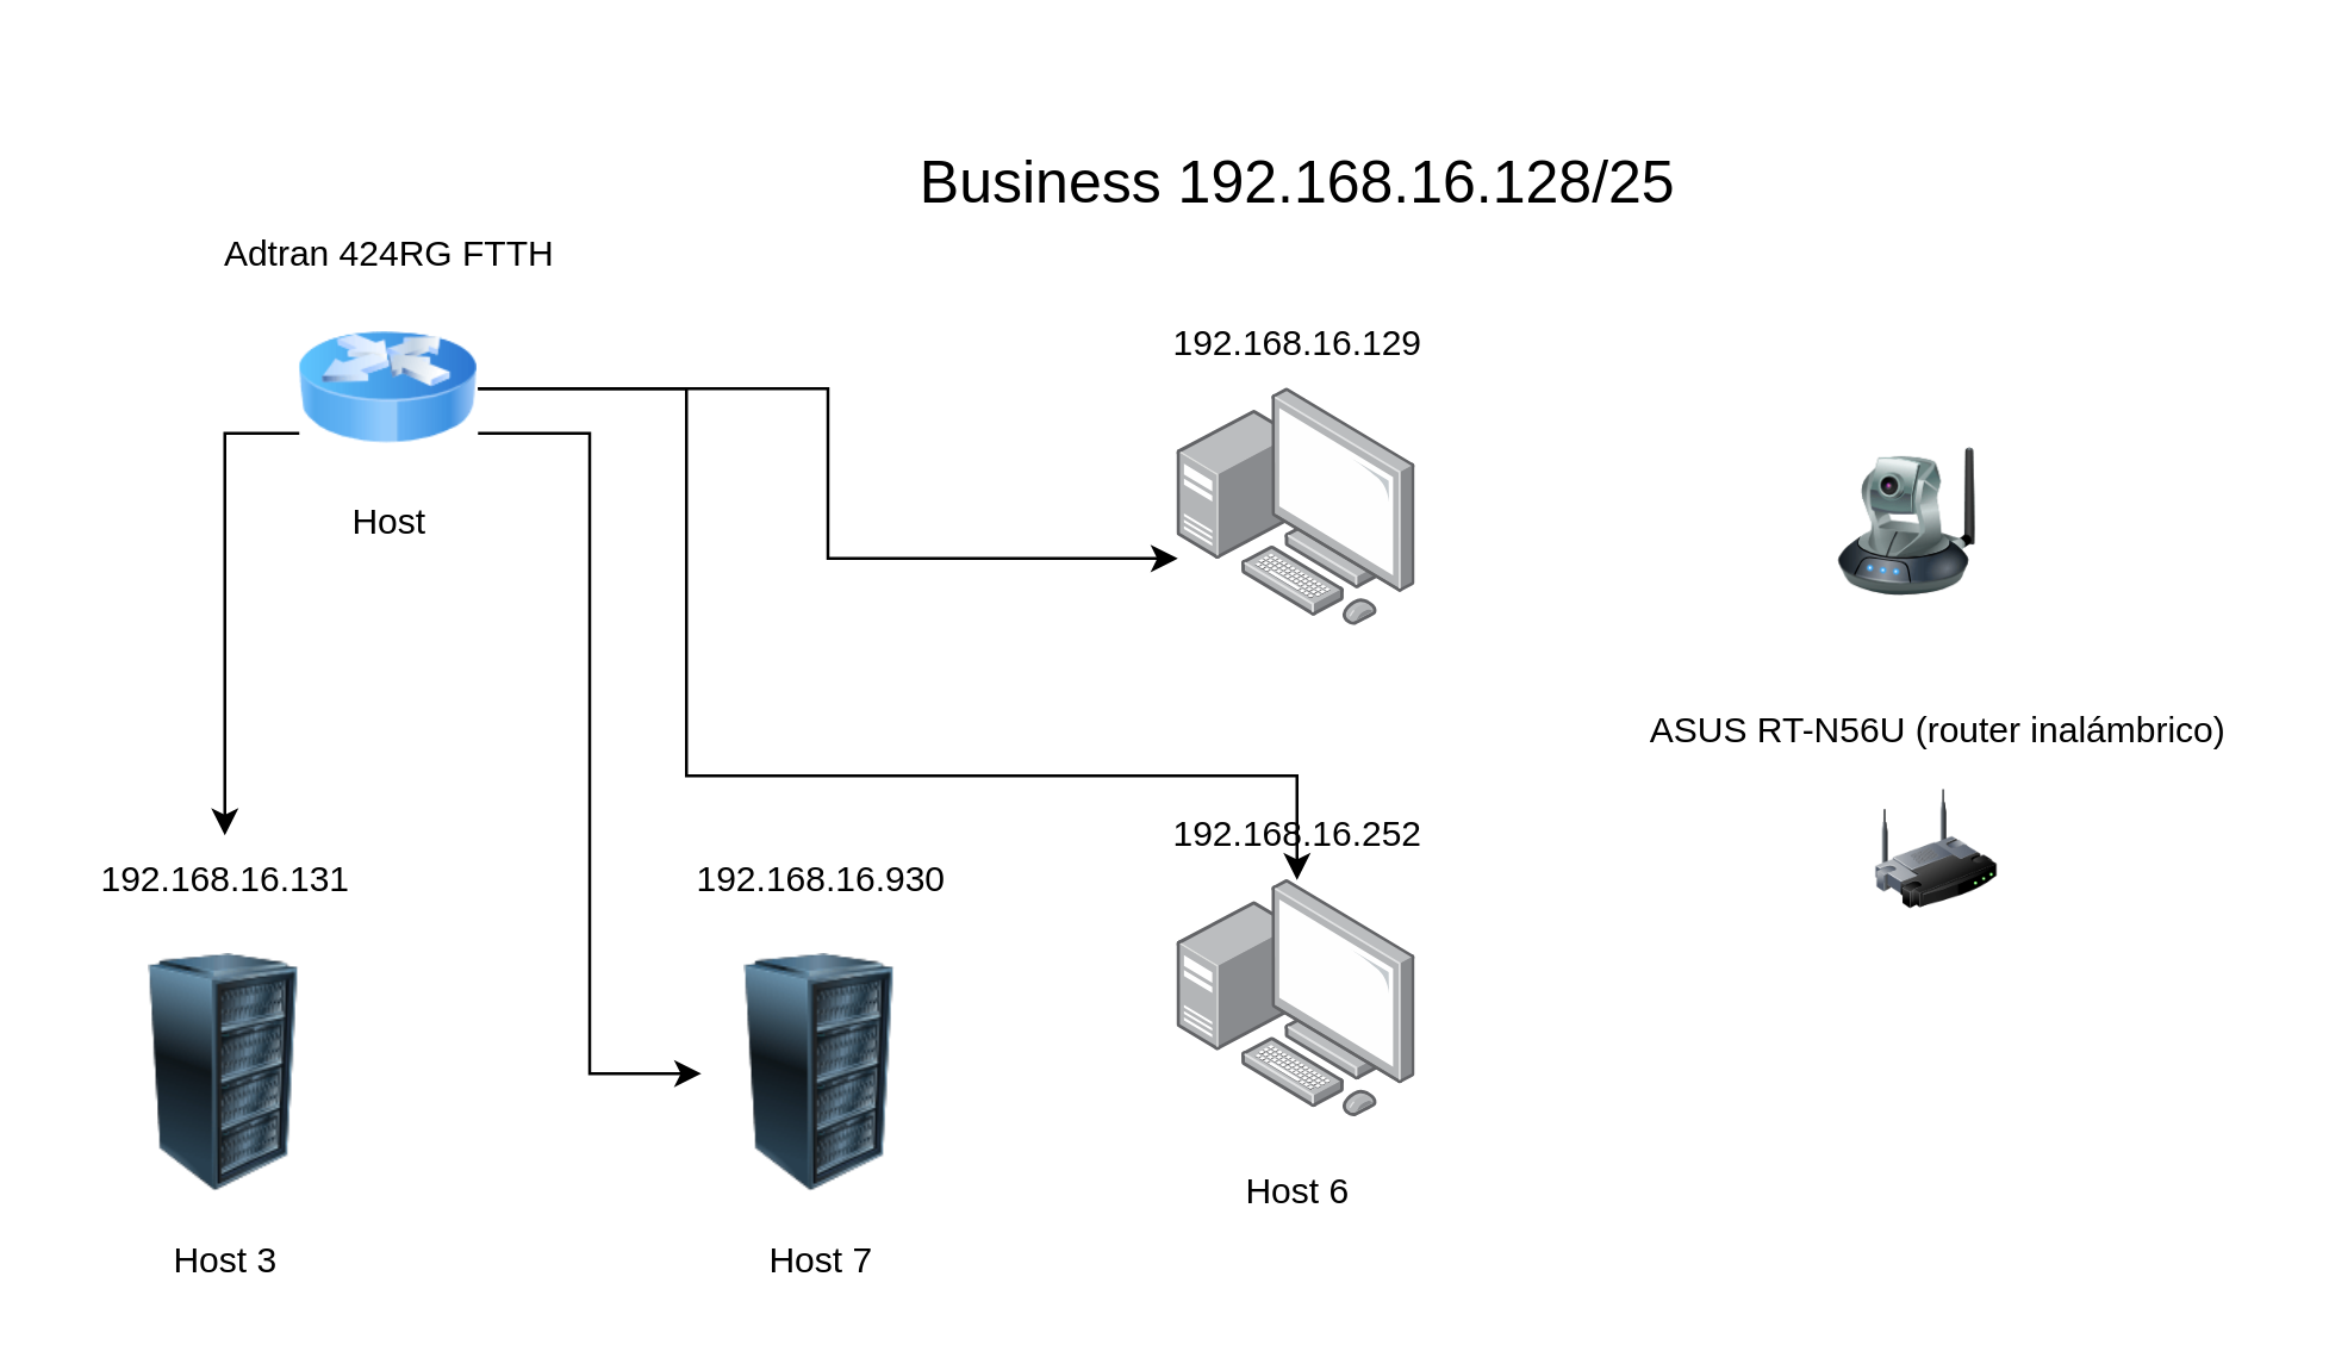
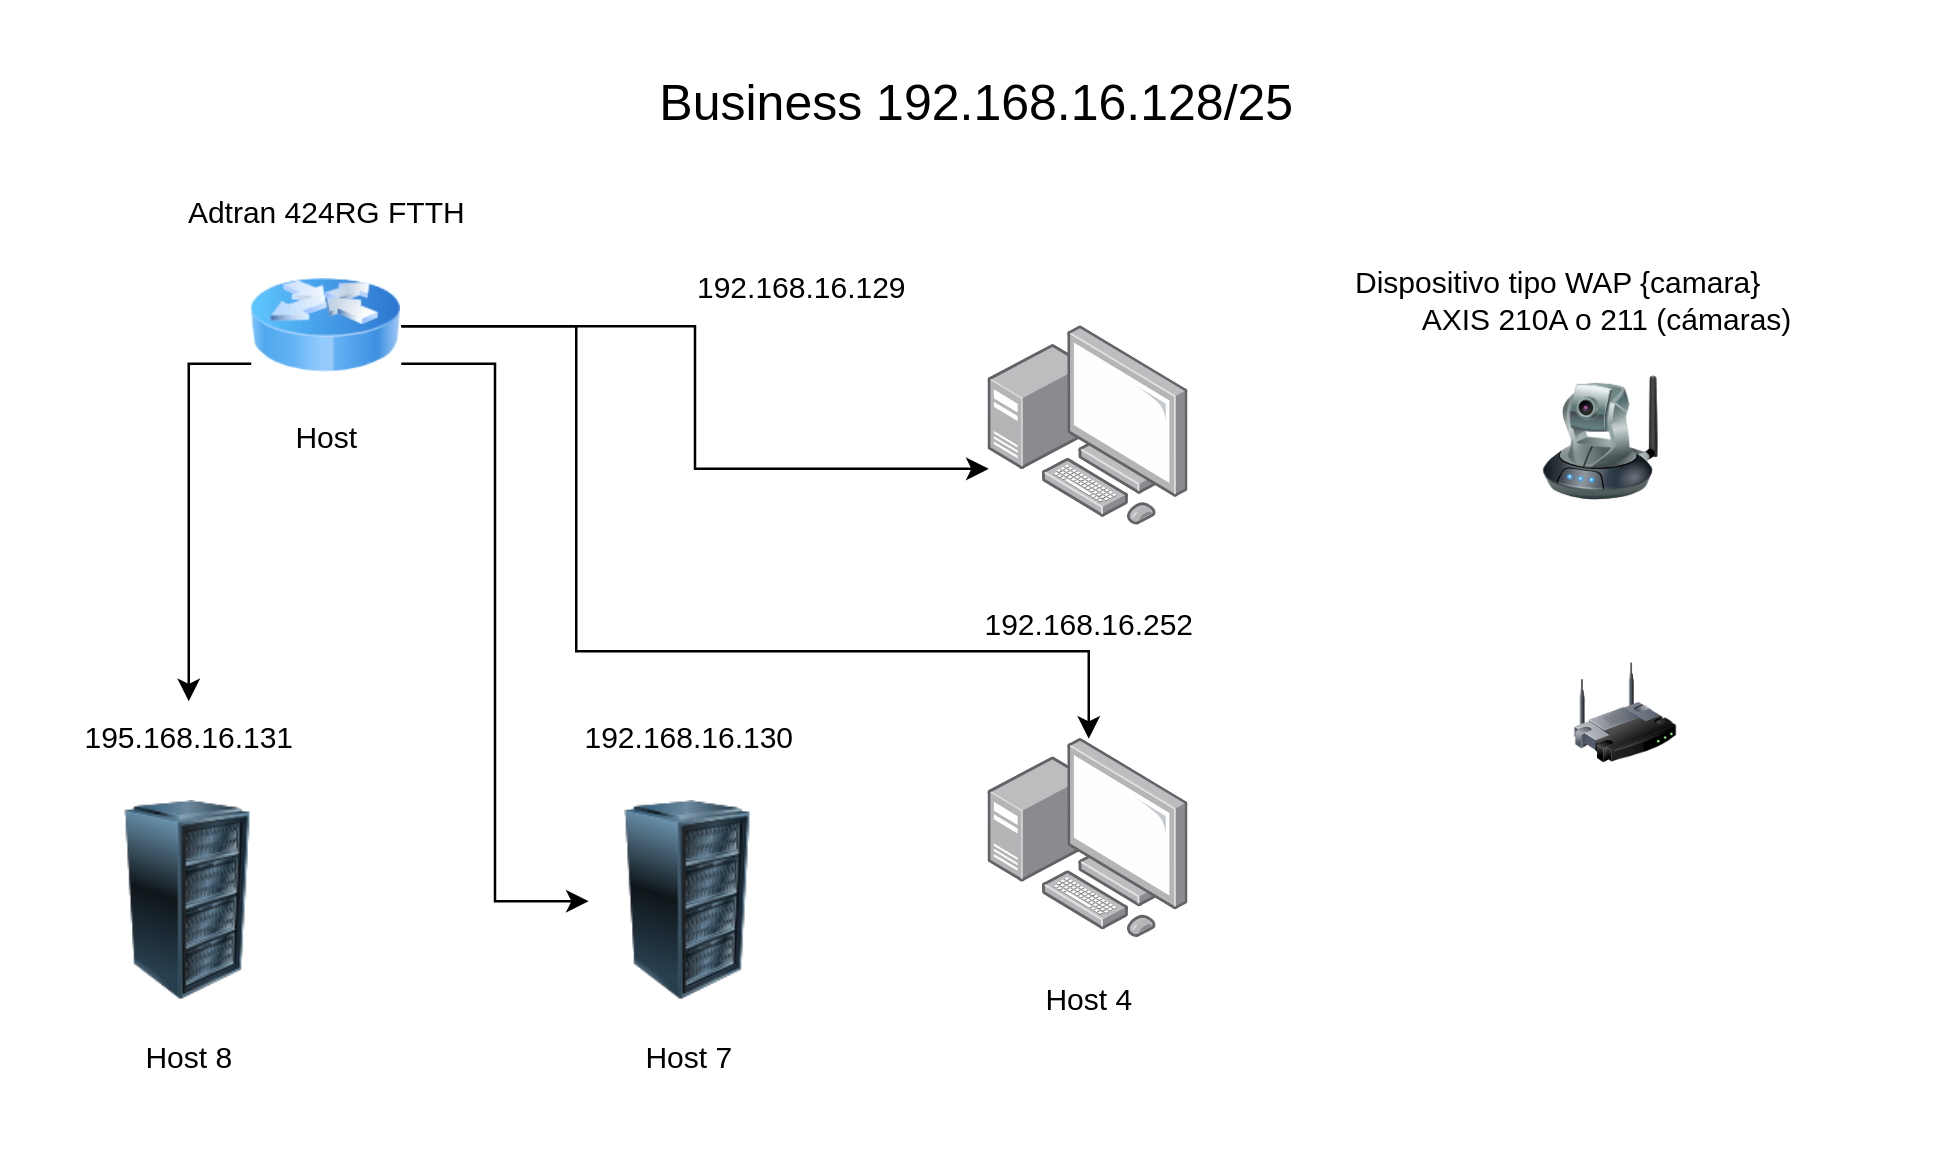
  <mxCell id="0" />
  <mxCell id="1" parent="0" />
- <mxCell id="2" value="&lt;font style=&quot;font-size: 20px;&quot;&gt;Business 192.168.16.128/25&lt;/font&gt;" style="text;html=1;align=center;verticalAlign=middle;resizable=0;points=[];autosize=1;strokeColor=none;fillColor=none;fontColor=light-dark(#000000,#FFFFFF);" vertex="1" parent="1"><mxGeometry x="295" y="40" width="280" height="40" as="geometry" /></mxCell>
+ <mxCell id="2" value="&lt;font style=&quot;font-size: 20px;&quot;&gt;Business 192.168.16.128/25&lt;/font&gt;" style="text;html=1;align=center;verticalAlign=middle;resizable=0;points=[];autosize=1;strokeColor=none;fillColor=none;fontColor=light-dark(#000000,#FFFFFF);" vertex="1" parent="1"><mxGeometry x="250" y="20" width="280" height="40" as="geometry" /></mxCell>
  <mxCell id="3" style="edgeStyle=orthogonalEdgeStyle;rounded=0;orthogonalLoop=1;jettySize=auto;html=1;exitX=1;exitY=0.75;exitDx=0;exitDy=0;entryX=0;entryY=0.5;entryDx=0;entryDy=0;fontColor=light-dark(#000000,#FFFFFF);strokeColor=light-dark(#000000,#FFFFFF);" edge="1" parent="1" source="6" target="12"><mxGeometry relative="1" as="geometry" /></mxCell>
  <mxCell id="4" style="edgeStyle=orthogonalEdgeStyle;rounded=0;orthogonalLoop=1;jettySize=auto;html=1;exitX=0;exitY=0.75;exitDx=0;exitDy=0;strokeColor=light-dark(#000000,#FFFFFF);fontColor=light-dark(#000000,#FFFFFF);" edge="1" parent="1" source="6" target="19"><mxGeometry relative="1" as="geometry" /></mxCell>
  <mxCell id="5" style="edgeStyle=orthogonalEdgeStyle;rounded=0;orthogonalLoop=1;jettySize=auto;html=1;exitX=1;exitY=0.5;exitDx=0;exitDy=0;strokeColor=light-dark(#000000,#FFFFFF);fontColor=light-dark(#000000,#FFFFFF);" edge="1" parent="1" source="6" target="23"><mxGeometry relative="1" as="geometry"><Array as="points"><mxPoint x="230" y="130" /><mxPoint x="230" y="260" /><mxPoint x="435" y="260" /></Array></mxGeometry></mxCell>
  <mxCell id="6" value="" style="image;html=1;image=img/lib/clip_art/networking/Router_Icon_128x128.png;fontColor=light-dark(#000000,#FFFFFF);" vertex="1" parent="1"><mxGeometry x="100" y="100" width="60" height="60" as="geometry" /></mxCell>
  <mxCell id="7" value="Host" style="text;html=1;align=center;verticalAlign=middle;resizable=0;points=[];autosize=1;strokeColor=none;fillColor=none;fontColor=light-dark(#000000,#FFFFFF);" vertex="1" parent="1"><mxGeometry x="95" y="160" width="70" height="30" as="geometry" /></mxCell>
- <mxCell id="8" value="192.168.16.129" style="text;html=1;align=center;verticalAlign=middle;resizable=0;points=[];autosize=1;strokeColor=none;fillColor=none;fontColor=light-dark(#000000,#FFFFFF);" vertex="1" parent="1"><mxGeometry x="380" y="100" width="110" height="30" as="geometry" /></mxCell>
+ <mxCell id="8" value="192.168.16.129" style="text;html=1;align=center;verticalAlign=middle;resizable=0;points=[];autosize=1;strokeColor=none;fillColor=none;fontColor=light-dark(#000000,#FFFFFF);" vertex="1" parent="1"><mxGeometry x="265" y="100" width="110" height="30" as="geometry" /></mxCell>
  <mxCell id="9" value="" style="image;points=[];aspect=fixed;html=1;align=center;shadow=0;dashed=0;image=img/lib/allied_telesis/computer_and_terminals/Personal_Computer_with_Server.svg;fontColor=light-dark(#000000,#FFFFFF);" vertex="1" parent="1"><mxGeometry x="395" y="130" width="80" height="80" as="geometry" /></mxCell>
  <mxCell id="10" style="edgeStyle=orthogonalEdgeStyle;rounded=0;orthogonalLoop=1;jettySize=auto;html=1;exitX=1;exitY=0.5;exitDx=0;exitDy=0;entryX=0;entryY=0.713;entryDx=0;entryDy=0;entryPerimeter=0;fontColor=light-dark(#000000,#FFFFFF);strokeColor=light-dark(#000000,#FFFFFF);" edge="1" parent="1" source="6" target="9"><mxGeometry relative="1" as="geometry" /></mxCell>
+ <mxCell id="11" value="Dispositivo tipo WAP {camara}&lt;div&gt;&lt;span style=&quot;background-color: transparent;&quot;&gt;&lt;span style=&quot;white-space: pre;&quot;&gt;&#09;&lt;/span&gt;AXIS 210A o 211 (cámaras)&lt;/span&gt;&lt;/div&gt;" style="text;html=1;align=left;verticalAlign=middle;resizable=0;points=[];autosize=1;strokeColor=none;fillColor=none;fontColor=light-dark(#000000,#FFFFFF);" vertex="1" parent="1"><mxGeometry x="540" y="100" width="200" height="40" as="geometry" /></mxCell>
  <mxCell id="12" value="" style="image;html=1;image=img/lib/clip_art/computers/Server_Rack_128x128.png;fontColor=light-dark(#000000,#FFFFFF);" vertex="1" parent="1"><mxGeometry x="235" y="320" width="80" height="80" as="geometry" /></mxCell>
- <mxCell id="13" value="192.168.16.930" style="text;html=1;align=center;verticalAlign=middle;resizable=0;points=[];autosize=1;strokeColor=none;fillColor=none;fontColor=light-dark(#000000,#FFFFFF);" vertex="1" parent="1"><mxGeometry x="220" y="280" width="110" height="30" as="geometry" /></mxCell>
+ <mxCell id="13" value="192.168.16.130" style="text;html=1;align=center;verticalAlign=middle;resizable=0;points=[];autosize=1;strokeColor=none;fillColor=none;fontColor=light-dark(#000000,#FFFFFF);" vertex="1" parent="1"><mxGeometry x="220" y="280" width="110" height="30" as="geometry" /></mxCell>
  <mxCell id="14" value="Host 7" style="text;html=1;align=center;verticalAlign=middle;resizable=0;points=[];autosize=1;strokeColor=none;fillColor=none;fontColor=light-dark(#000000,#FFFFFF);" vertex="1" parent="1"><mxGeometry x="245" y="408" width="60" height="30" as="geometry" /></mxCell>
  <mxCell id="15" value="Adtran 424RG FTTH" style="text;html=1;align=center;verticalAlign=middle;resizable=0;points=[];autosize=1;strokeColor=none;fillColor=none;fontColor=light-dark(#000000,#FFFFFF);" vertex="1" parent="1"><mxGeometry x="65" y="70" width="130" height="30" as="geometry" /></mxCell>
  <mxCell id="16" value="" style="image;html=1;image=img/lib/clip_art/networking/Wireless_Router_128x128.png;fontColor=light-dark(#000000,#FFFFFF);" vertex="1" parent="1"><mxGeometry x="620" y="265" width="60" height="40" as="geometry" /></mxCell>
- <mxCell id="17" value="ASUS RT-N56U (router inalámbrico)" style="text;html=1;align=center;verticalAlign=middle;resizable=0;points=[];autosize=1;strokeColor=none;fillColor=none;fontColor=light-dark(#000000,#FFFFFF);" vertex="1" parent="1"><mxGeometry x="540" y="230" width="220" height="30" as="geometry" /></mxCell>
  <mxCell id="18" value="" style="image;html=1;image=img/lib/clip_art/computers/Server_Rack_128x128.png;fontColor=light-dark(#000000,#FFFFFF);" vertex="1" parent="1"><mxGeometry x="35" y="320" width="80" height="80" as="geometry" /></mxCell>
- <mxCell id="19" value="192.168.16.131" style="text;html=1;align=center;verticalAlign=middle;resizable=0;points=[];autosize=1;strokeColor=none;fillColor=none;fontColor=light-dark(#000000,#FFFFFF);" vertex="1" parent="1"><mxGeometry x="20" y="280" width="110" height="30" as="geometry" /></mxCell>
- <mxCell id="20" value="Host 3" style="text;html=1;align=center;verticalAlign=middle;resizable=0;points=[];autosize=1;strokeColor=none;fillColor=none;fontColor=light-dark(#000000,#FFFFFF);" vertex="1" parent="1"><mxGeometry x="45" y="408" width="60" height="30" as="geometry" /></mxCell>
+ <mxCell id="19" value="195.168.16.131" style="text;html=1;align=center;verticalAlign=middle;resizable=0;points=[];autosize=1;strokeColor=none;fillColor=none;fontColor=light-dark(#000000,#FFFFFF);" vertex="1" parent="1"><mxGeometry x="20" y="280" width="110" height="30" as="geometry" /></mxCell>
+ <mxCell id="20" value="Host 8" style="text;html=1;align=center;verticalAlign=middle;resizable=0;points=[];autosize=1;strokeColor=none;fillColor=none;fontColor=light-dark(#000000,#FFFFFF);" vertex="1" parent="1"><mxGeometry x="45" y="408" width="60" height="30" as="geometry" /></mxCell>
  <mxCell id="21" value="" style="image;html=1;image=img/lib/clip_art/networking/Ip_Camera_128x128.png;fontColor=light-dark(#000000,#FFFFFF);" vertex="1" parent="1"><mxGeometry x="610" y="150" width="60" height="50" as="geometry" /></mxCell>
- <mxCell id="22" value="192.168.16.252" style="text;html=1;align=center;verticalAlign=middle;resizable=0;points=[];autosize=1;strokeColor=none;fillColor=none;fontColor=light-dark(#000000,#FFFFFF);" vertex="1" parent="1"><mxGeometry x="380" y="265" width="110" height="30" as="geometry" /></mxCell>
+ <mxCell id="22" value="192.168.16.252" style="text;html=1;align=center;verticalAlign=middle;resizable=0;points=[];autosize=1;strokeColor=none;fillColor=none;fontColor=light-dark(#000000,#FFFFFF);" vertex="1" parent="1"><mxGeometry x="380" y="235" width="110" height="30" as="geometry" /></mxCell>
  <mxCell id="23" value="" style="image;points=[];aspect=fixed;html=1;align=center;shadow=0;dashed=0;image=img/lib/allied_telesis/computer_and_terminals/Personal_Computer_with_Server.svg;fontColor=light-dark(#000000,#FFFFFF);" vertex="1" parent="1"><mxGeometry x="395" y="295" width="80" height="80" as="geometry" /></mxCell>
- <mxCell id="24" value="Host 6" style="text;html=1;align=center;verticalAlign=middle;resizable=0;points=[];autosize=1;strokeColor=none;fillColor=none;fontColor=light-dark(#000000,#FFFFFF);" vertex="1" parent="1"><mxGeometry x="405" y="385" width="60" height="30" as="geometry" /></mxCell>
+ <mxCell id="24" value="Host 4" style="text;html=1;align=center;verticalAlign=middle;resizable=0;points=[];autosize=1;strokeColor=none;fillColor=none;fontColor=light-dark(#000000,#FFFFFF);" vertex="1" parent="1"><mxGeometry x="405" y="385" width="60" height="30" as="geometry" /></mxCell>
